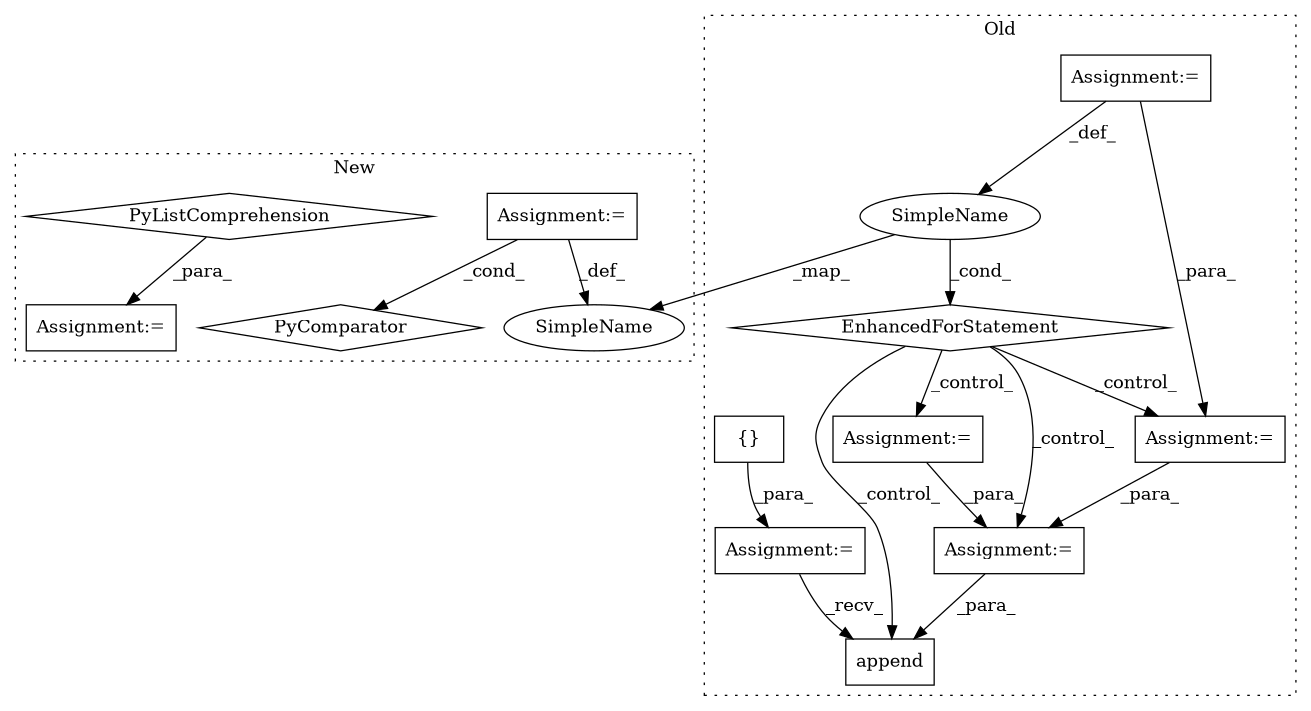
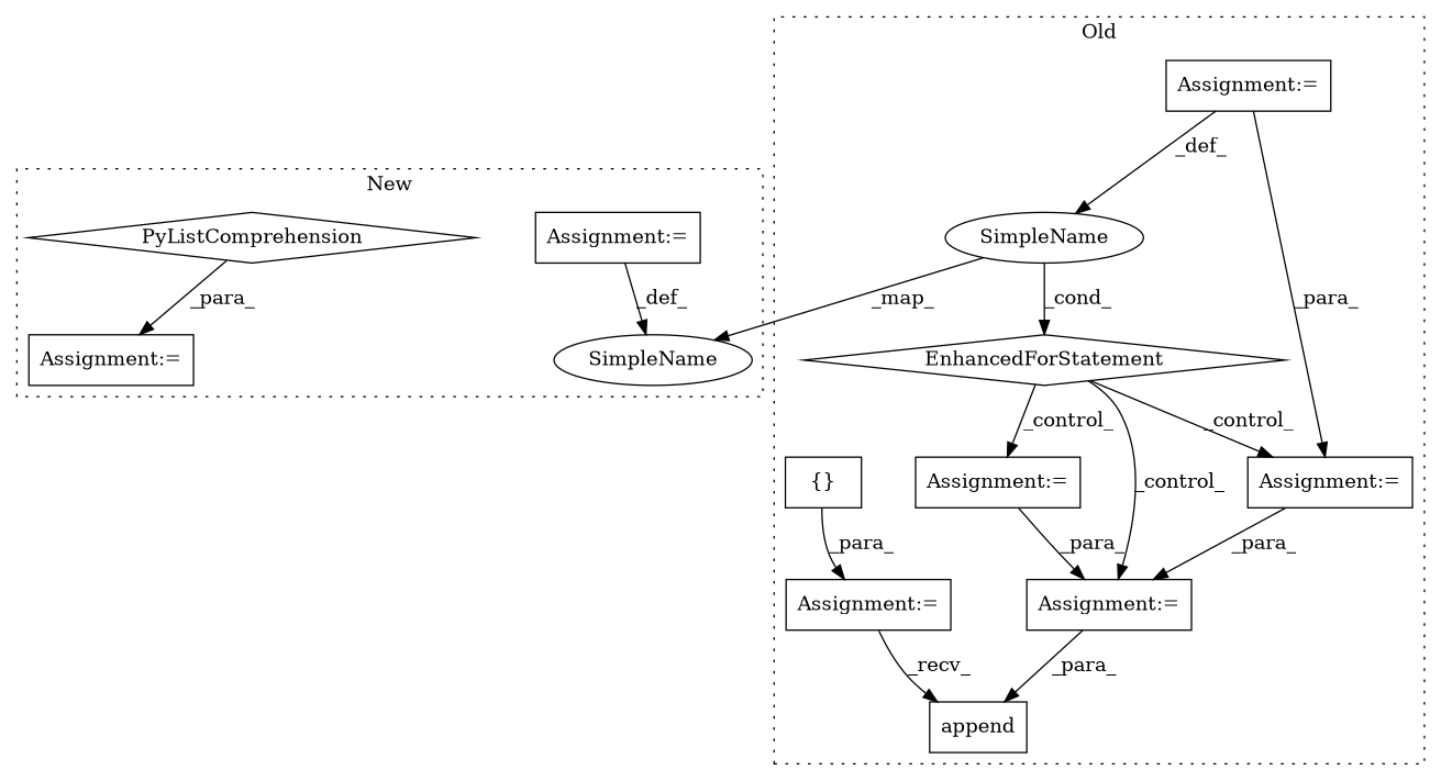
  digraph {
    node [a=7 l=1 s="716,789" shape=box]
    n1 [a=32 l="7,1" label=append s="1207,1225"]
    n2 [a=70 l="53,2" label=EnhancedForStatement shape=diamond]
    n3 [l="53,2" label="Assignment:="]
    n4 [label="Assignment:=" s=698]
    n5 [a=4 l=2 label="{}" s=708]
    n6 [a=42 label=SimpleName s=773 shape=ellipse]
    n7 [label="Assignment:=" s=946]
    n8 [label="Assignment:=" s=1150]
    n9 [label="Assignment:=" s=801]
-   n10 [a=113 l=34 label=PyComparator s=665 shape=diamond]
    n11 [l=34 label="Assignment:=" s=665]
    n12 [a=109 l=151 label=PyListComprehension s=556 shape=diamond]
    n13 [l=12 label="Assignment:=" s=544]
    n14 [a=42 label=SimpleName s=668 shape=ellipse]
    subgraph cluster_1 {
      label=Old
      style=dotted
      n1
      n2
      n3
      n4
      n5
      n6
      n7
      n8
      n9
    }
    subgraph cluster_2 {
      label=New
      style=dotted
-     n10
      n11
      n12
      n13
      n14
    }
-   n2 -> n1 [label=_control_]
    n2 -> n7 [label=_control_]
    n2 -> n8 [label=_control_]
    n2 -> n9 [label=_control_]
    n3 -> n6 [label=_def_]
    n3 -> n7 [label=_para_]
    n4 -> n1 [label=_recv_]
    n5 -> n4 [label=_para_]
    n6 -> n2 [label=_cond_]
    n6 -> n14 [label=_map_]
    n7 -> n8 [label=_para_]
    n8 -> n1 [label=_para_]
    n9 -> n8 [label=_para_]
-   n11 -> n10 [label=_cond_]
    n11 -> n14 [label=_def_]
    n12 -> n13 [label=_para_]
  }
